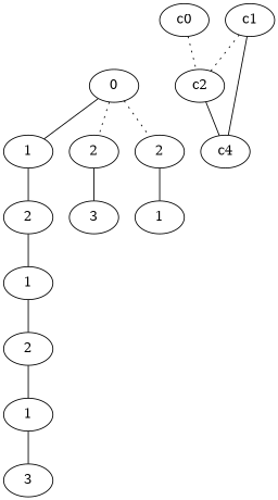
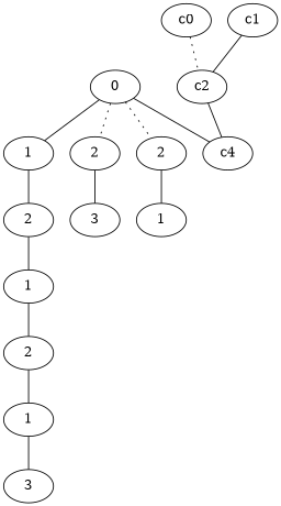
  graph {
    n1 [label=0]
    n2 [label=1]
    n3 [label=2]
    n4 [label=2]
    n5 [label=2]
    n6 [label=3]
    n7 [label=1]
    n8 [label=1]
    n9 [label=2]
    n10 [label=1]
    n11 [label=3]
    c0
    c2
    c1
    n15 [label=c4]
    n1 -- n2
    n1 -- n3 [style=dotted]
    n1 -- n4 [style=dotted]
    n2 -- n5
    n3 -- n6
    n4 -- n7
    n5 -- n8
    n8 -- n9
    n9 -- n10
    n10 -- n11
    c0 -- c2 [style=dotted]
    c2 -- n15
-   c1 -- c2 [style=dotted]
-   c1 -- n15
+   c1 -- c2
+   n1 -- n15
  }
